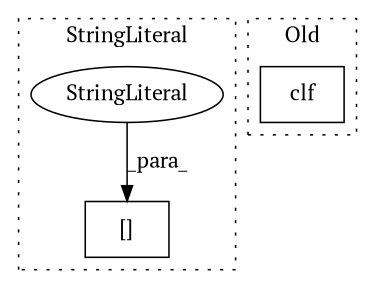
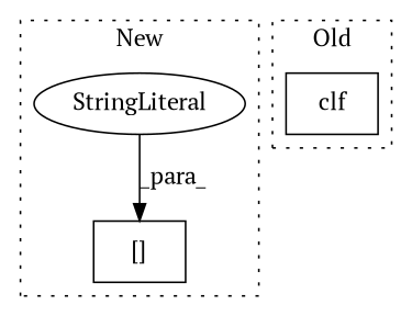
  digraph {
    fontname="PT Serif"
    node [shape=box fontname="PT Serif"]
    n1 [a=2 l="6,1" label="[]" s="2828,2853"]
    n2 [a=45 l=19 label=StringLiteral s=2834 shape=ellipse]
    n3 [a=32 l="4,1" label=clf s="3470,3476"]
    subgraph cluster_1 {
-     label=StringLiteral
+     label=New
      style=dotted
      n1
      n2
    }
    subgraph cluster_2 {
      label=Old
      style=dotted
      n3
    }
    n2 -> n1 [label=_para_ fontname="PT Serif"]
  }
